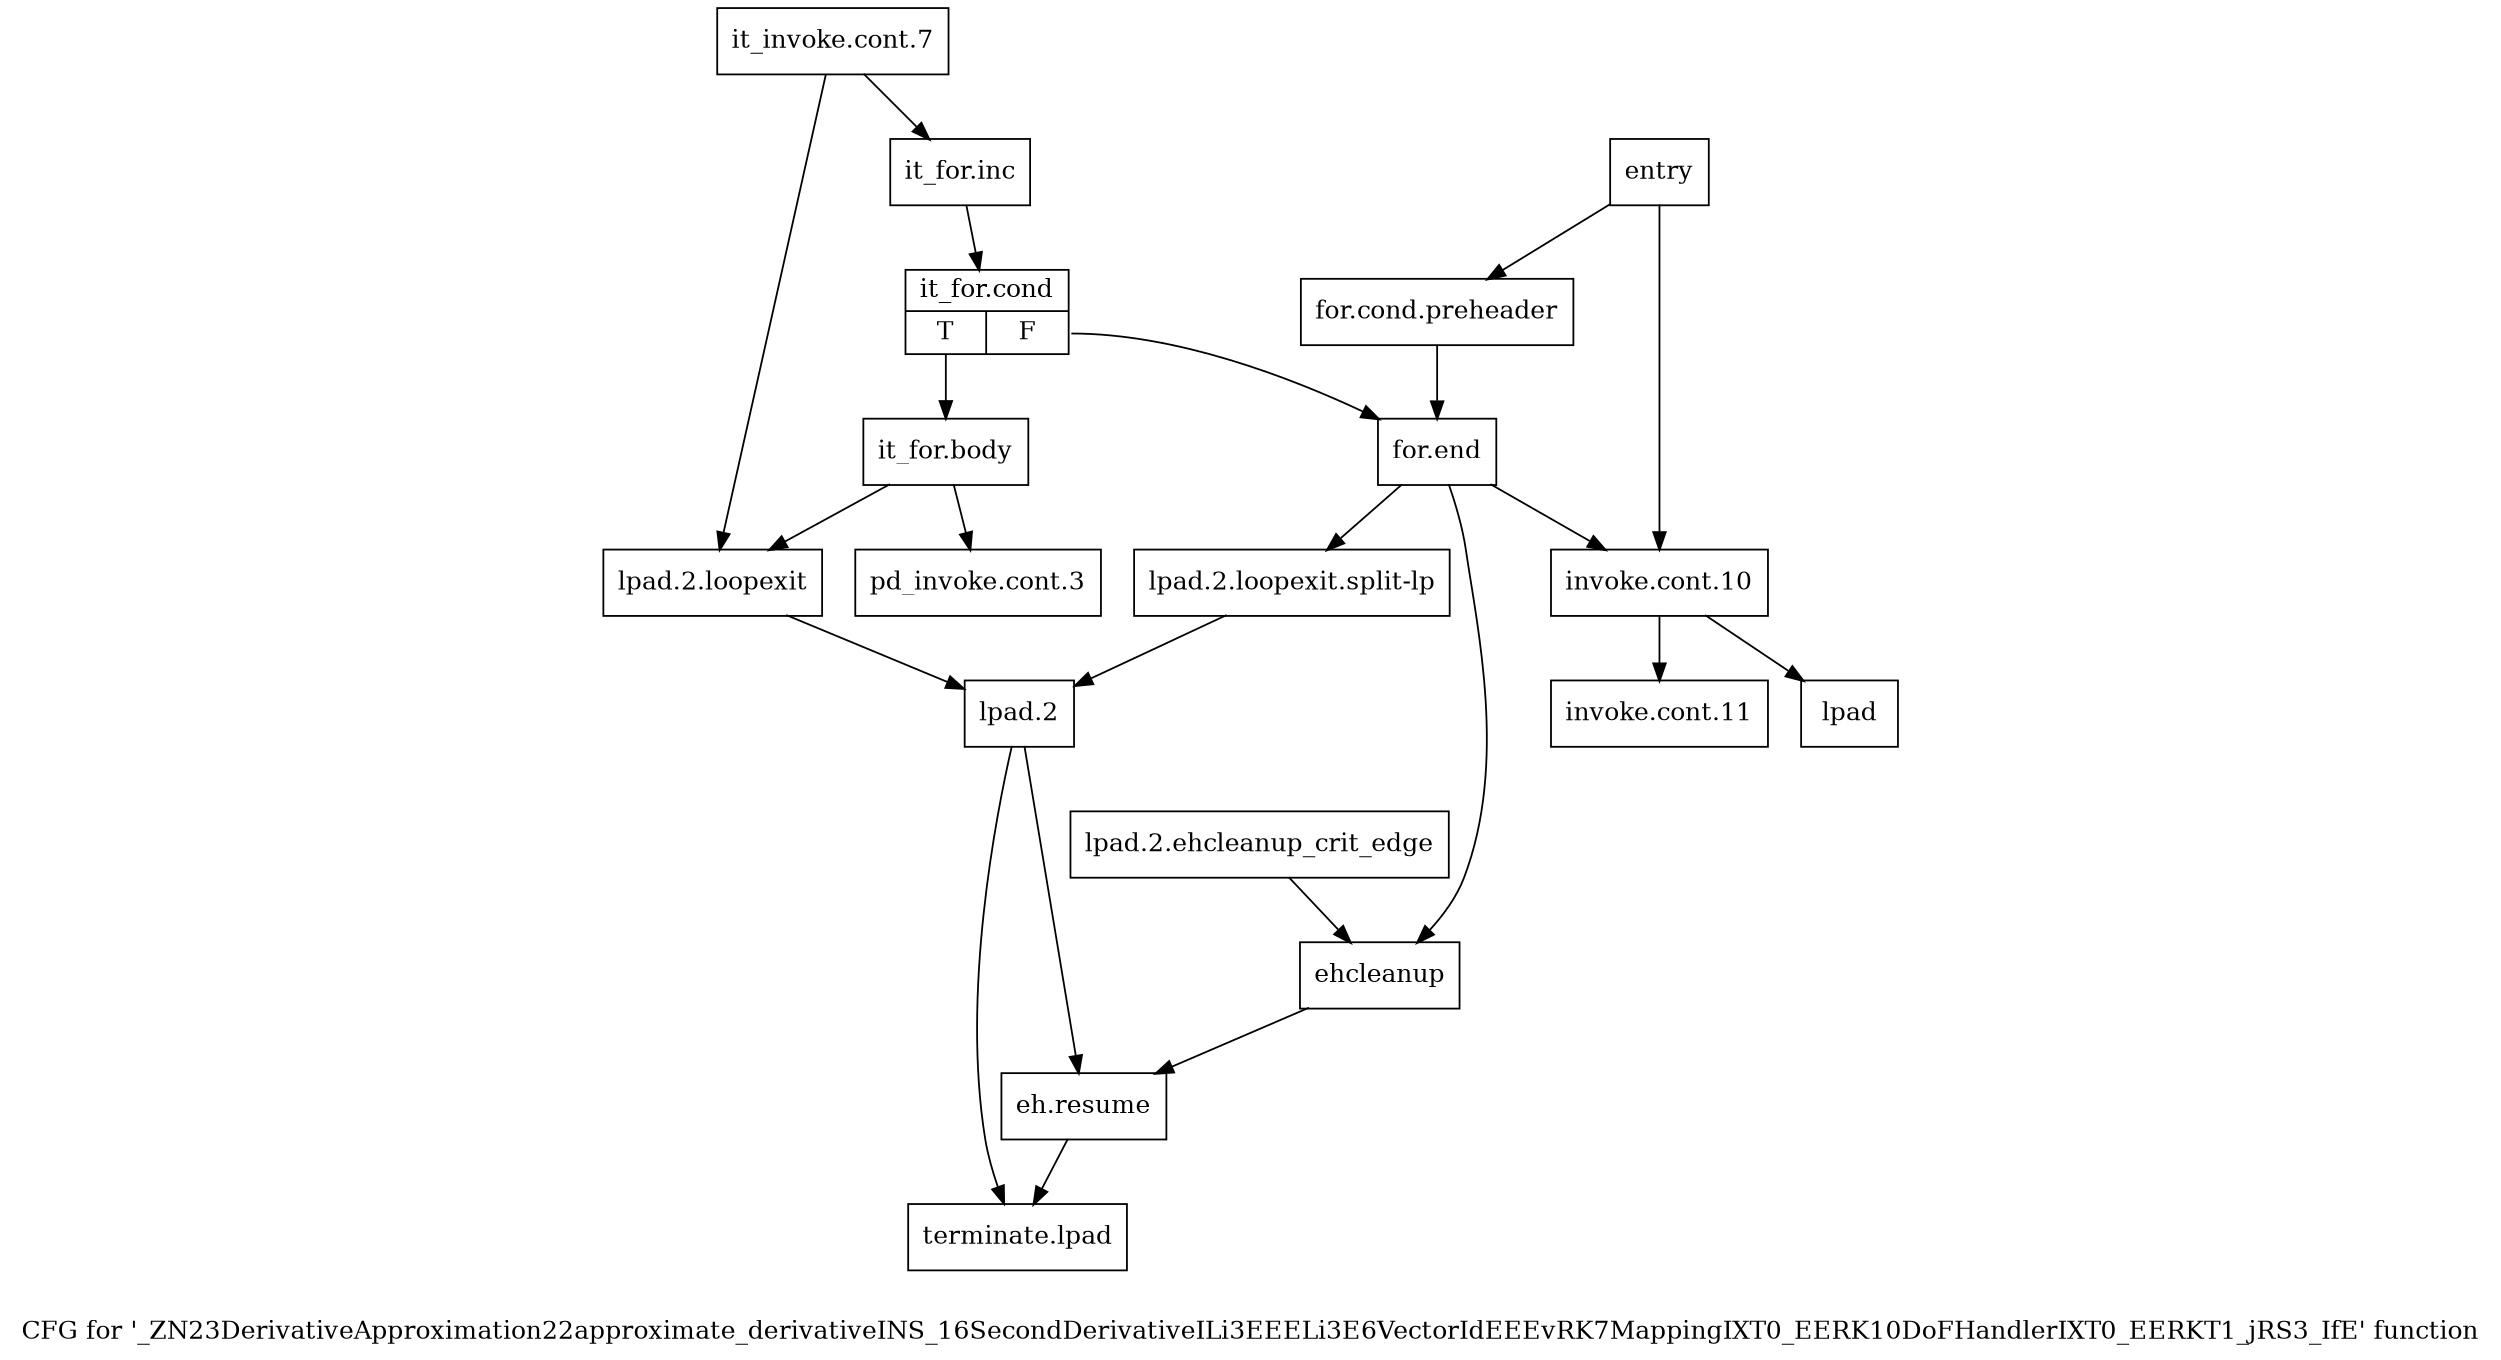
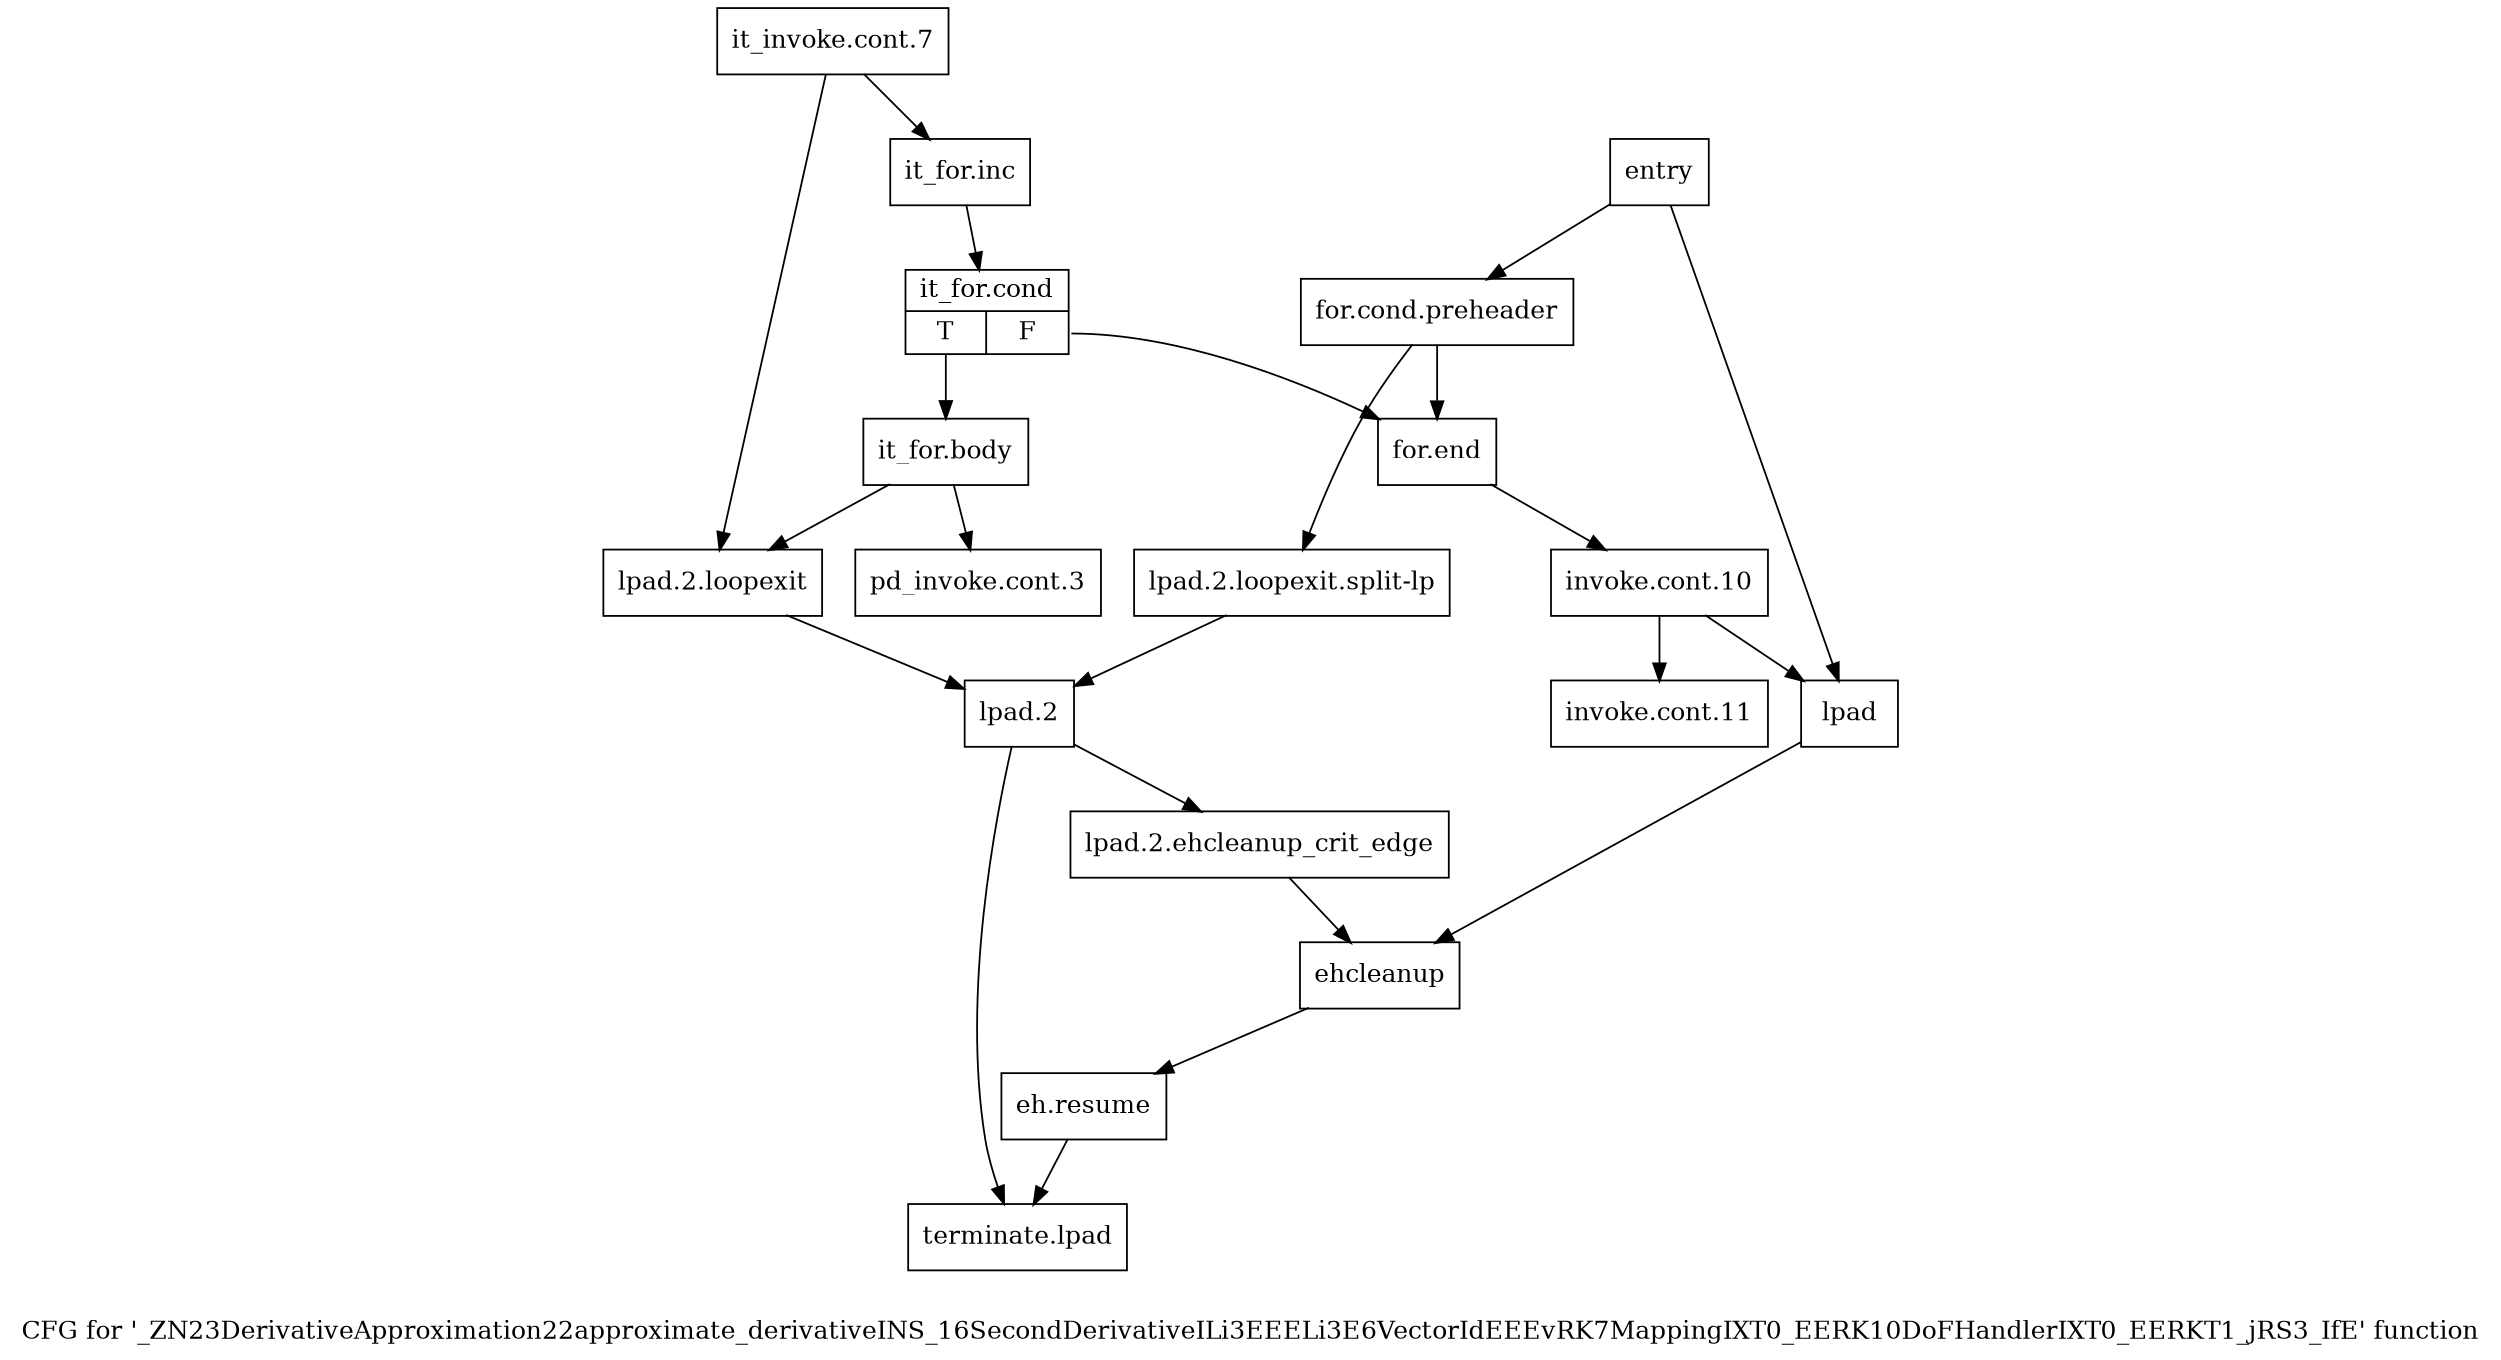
  digraph {
    fontname="DejaVu Serif"
    label="CFG for '_ZN23DerivativeApproximation22approximate_derivativeINS_16SecondDerivativeILi3EEELi3E6VectorIdEEEvRK7MappingIXT0_EERK10DoFHandlerIXT0_EERKT1_jRS3_IfE' function"
    node [fontname="DejaVu Serif" shape=record]
    edge [fontname="DejaVu Serif"]
    n1 [label="{entry}"]
    n2 [label="{for.cond.preheader}"]
    n3 [label="{lpad}"]
    n4 [label="{for.end}"]
    n5 [label="{ehcleanup}"]
    n6 [label="{it_for.cond|{<s0>T|<s1>F}}"]
    n7 [label="{it_for.body}"]
    n8 [label="{eh.resume}"]
    n9 [label="{pd_invoke.cont.3}"]
    n10 [label="{lpad.2.loopexit}"]
    n11 [label="{lpad.2.loopexit.split-lp}"]
    n12 [label="{invoke.cont.10}"]
    n13 [label="{lpad.2}"]
    n14 [label="{invoke.cont.11}"]
    n15 [label="{terminate.lpad}"]
    n16 [label="{lpad.2.ehcleanup_crit_edge}"]
    n17 [label="{it_invoke.cont.7}"]
    n18 [label="{it_for.inc}"]
    n1 -> n2
-   n1 -> n12
+   n1 -> n3
    n2 -> n4
-   n4 -> n5
-   n4 -> n11
+   n3 -> n5
+   n2 -> n11
    n4 -> n12
    n5 -> n8
    n6 -> n4 [tailport=s1]
    n6 -> n7 [tailport=s0]
    n7 -> n9
    n7 -> n10
    n8 -> n15
    n10 -> n13
    n11 -> n13
    n12 -> n3
    n12 -> n14
    n13 -> n15
-   n13 -> n8
+   n13 -> n16
    n16 -> n5
    n17 -> n10
    n17 -> n18
    n18 -> n6
  }
